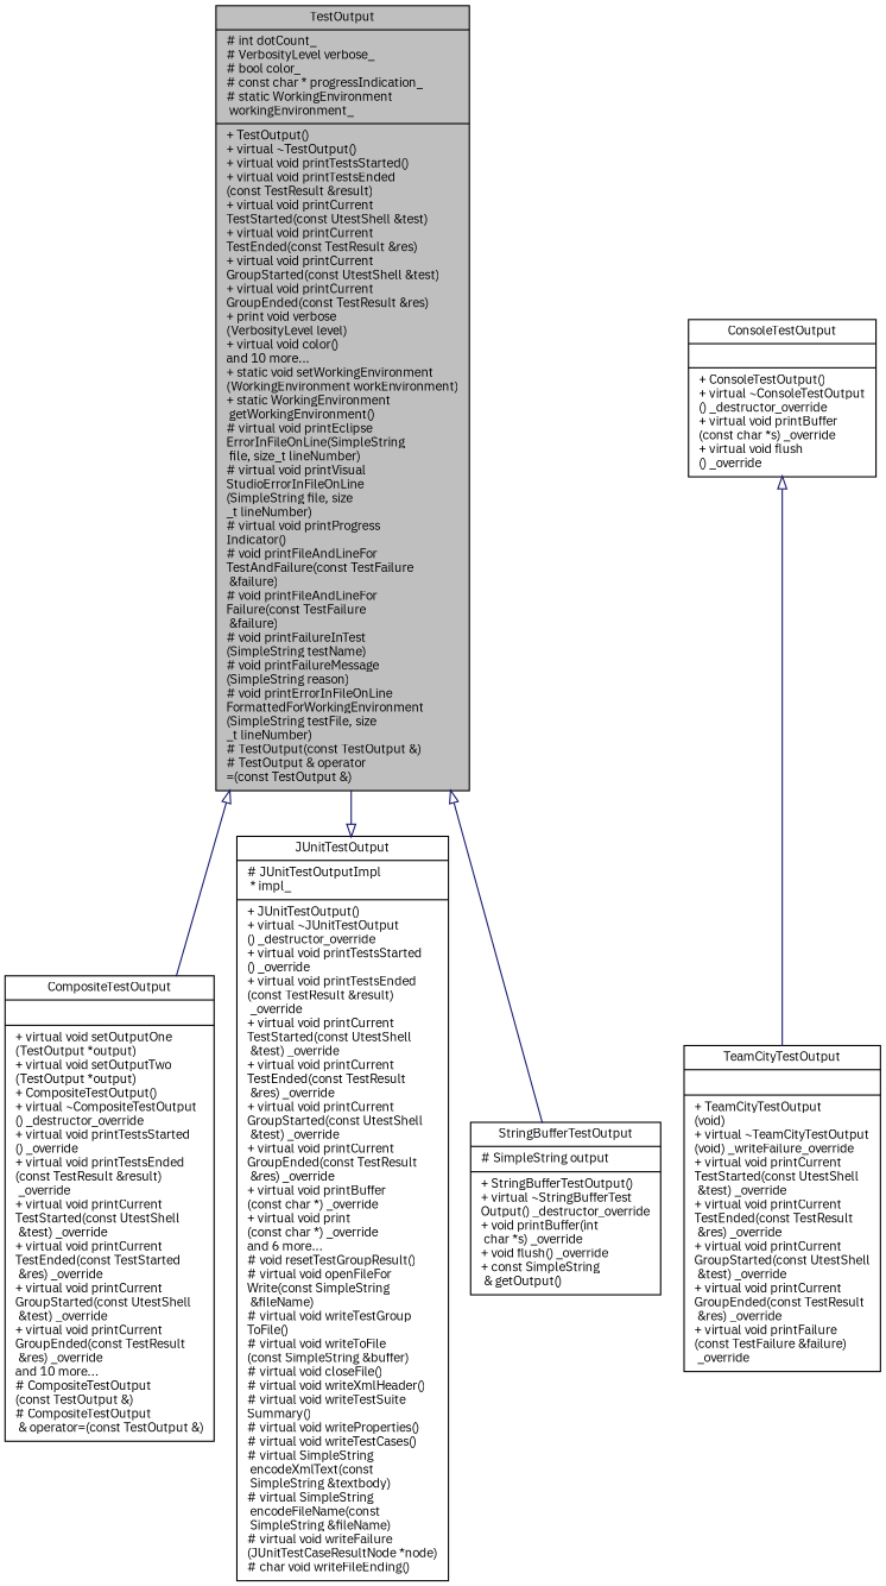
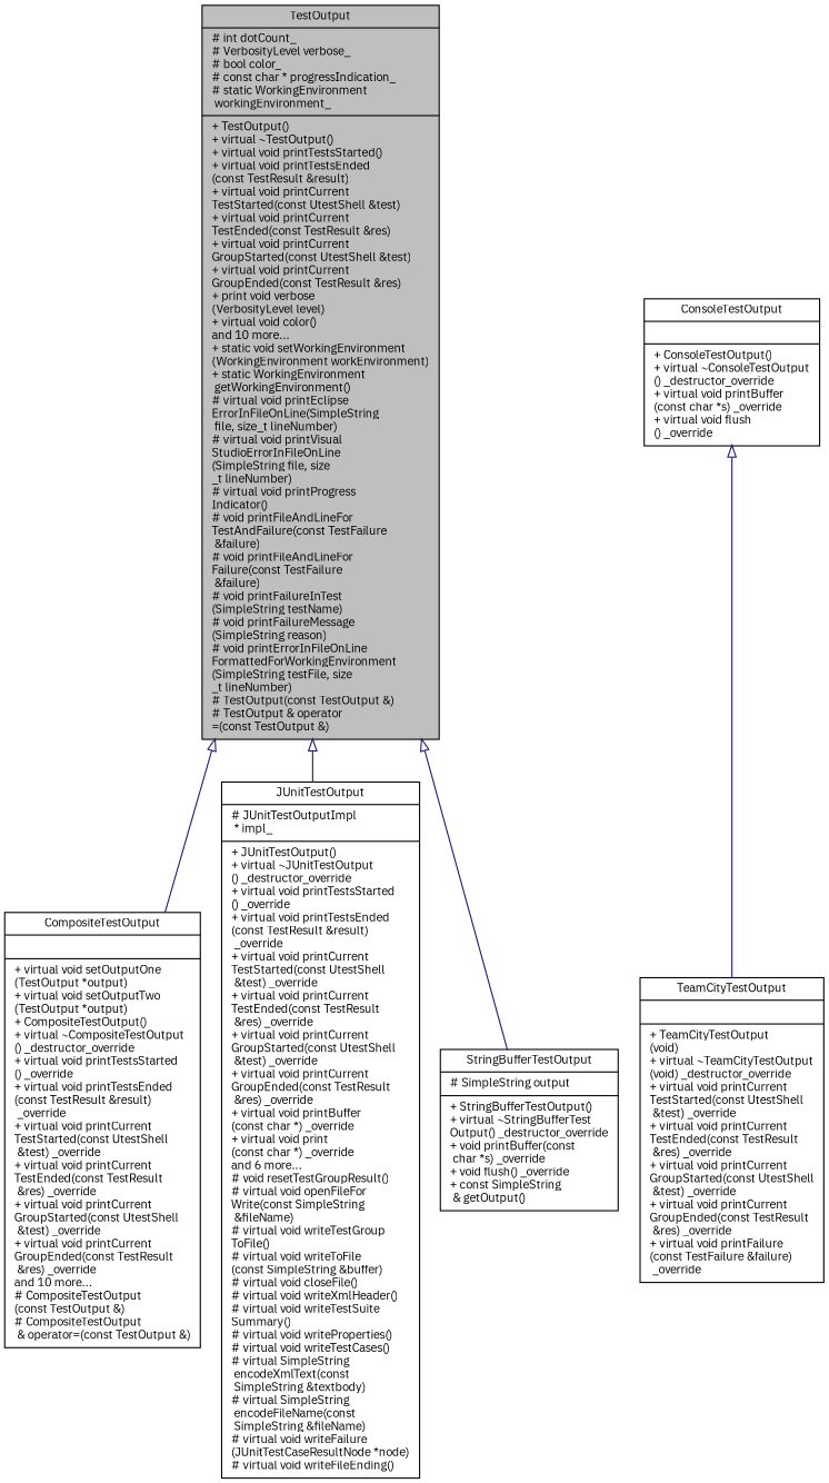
  digraph {
    fontname="IBM Plex Sans"
    node [color=black fillcolor=white fontname="IBM Plex Sans" fontsize=10 shape=record style=filled]
    edge [arrowtail=onormal color=midnightblue dir=back fontname="IBM Plex Sans" fontsize=10 labelfontname=Helvetica labelfontsize=10 style=solid]
    n1 [fillcolor=grey75 fontcolor=black height=0.2 label="{TestOutput\n|# int dotCount_\l# VerbosityLevel verbose_\l# bool color_\l# const char * progressIndication_\l# static WorkingEnvironment\l workingEnvironment_\l|+  TestOutput()\l+ virtual ~TestOutput()\l+ virtual void printTestsStarted()\l+ virtual void printTestsEnded\l(const TestResult &result)\l+ virtual void printCurrent\lTestStarted(const UtestShell &test)\l+ virtual void printCurrent\lTestEnded(const TestResult &res)\l+ virtual void printCurrent\lGroupStarted(const UtestShell &test)\l+ virtual void printCurrent\lGroupEnded(const TestResult &res)\l+ print void verbose\l(VerbosityLevel level)\l+ virtual void color()\land 10 more...\l+ static void setWorkingEnvironment\l(WorkingEnvironment workEnvironment)\l+ static WorkingEnvironment\l getWorkingEnvironment()\l# virtual void printEclipse\lErrorInFileOnLine(SimpleString\l file, size_t lineNumber)\l# virtual void printVisual\lStudioErrorInFileOnLine\l(SimpleString file, size\l_t lineNumber)\l# virtual void printProgress\lIndicator()\l# void printFileAndLineFor\lTestAndFailure(const TestFailure\l &failure)\l# void printFileAndLineFor\lFailure(const TestFailure\l &failure)\l# void printFailureInTest\l(SimpleString testName)\l# void printFailureMessage\l(SimpleString reason)\l# void printErrorInFileOnLine\lFormattedForWorkingEnvironment\l(SimpleString testFile, size\l_t lineNumber)\l#  TestOutput(const TestOutput &)\l# TestOutput & operator\l=(const TestOutput &)\l}" width=0.4]
-   n2 [height=0.2 label="{CompositeTestOutput\n||+ virtual void setOutputOne\l(TestOutput *output)\l+ virtual void setOutputTwo\l(TestOutput *output)\l+  CompositeTestOutput()\l+ virtual ~CompositeTestOutput\l() _destructor_override\l+ virtual void printTestsStarted\l() _override\l+ virtual void printTestsEnded\l(const TestResult &result)\l _override\l+ virtual void printCurrent\lTestStarted(const UtestShell\l &test) _override\l+ virtual void printCurrent\lTestEnded(const TestStarted\l &res) _override\l+ virtual void printCurrent\lGroupStarted(const UtestShell\l &test) _override\l+ virtual void printCurrent\lGroupEnded(const TestResult\l &res) _override\land 10 more...\l#  CompositeTestOutput\l(const TestOutput &)\l# CompositeTestOutput\l & operator=(const TestOutput &)\l}" width=0.4]
-   n3 [height=0.2 label="{JUnitTestOutput\n|# JUnitTestOutputImpl\l * impl_\l|+  JUnitTestOutput()\l+ virtual ~JUnitTestOutput\l() _destructor_override\l+ virtual void printTestsStarted\l() _override\l+ virtual void printTestsEnded\l(const TestResult &result)\l _override\l+ virtual void printCurrent\lTestStarted(const UtestShell\l &test) _override\l+ virtual void printCurrent\lTestEnded(const TestResult\l &res) _override\l+ virtual void printCurrent\lGroupStarted(const UtestShell\l &test) _override\l+ virtual void printCurrent\lGroupEnded(const TestResult\l &res) _override\l+ virtual void printBuffer\l(const char *) _override\l+ virtual void print\l(const char *) _override\land 6 more...\l# void resetTestGroupResult()\l# virtual void openFileFor\lWrite(const SimpleString\l &fileName)\l# virtual void writeTestGroup\lToFile()\l# virtual void writeToFile\l(const SimpleString &buffer)\l# virtual void closeFile()\l# virtual void writeXmlHeader()\l# virtual void writeTestSuite\lSummary()\l# virtual void writeProperties()\l# virtual void writeTestCases()\l# virtual SimpleString\l encodeXmlText(const\l SimpleString &textbody)\l# virtual SimpleString\l encodeFileName(const\l SimpleString &fileName)\l# virtual void writeFailure\l(JUnitTestCaseResultNode *node)\l# char void writeFileEnding()\l}" width=0.4]
-   n4 [height=0.2 label="{StringBufferTestOutput\n|# SimpleString output\l|+  StringBufferTestOutput()\l+ virtual ~StringBufferTest\lOutput() _destructor_override\l+ void printBuffer(int\l char *s) _override\l+ void flush() _override\l+ const SimpleString\l & getOutput()\l}" width=0.4]
+   n2 [height=0.2 label="{CompositeTestOutput\n||+ virtual void setOutputOne\l(TestOutput *output)\l+ virtual void setOutputTwo\l(TestOutput *output)\l+  CompositeTestOutput()\l+ virtual ~CompositeTestOutput\l() _destructor_override\l+ virtual void printTestsStarted\l() _override\l+ virtual void printTestsEnded\l(const TestResult &result)\l _override\l+ virtual void printCurrent\lTestStarted(const UtestShell\l &test) _override\l+ virtual void printCurrent\lTestEnded(const TestResult\l &res) _override\l+ virtual void printCurrent\lGroupStarted(const UtestShell\l &test) _override\l+ virtual void printCurrent\lGroupEnded(const TestResult\l &res) _override\land 10 more...\l#  CompositeTestOutput\l(const TestOutput &)\l# CompositeTestOutput\l & operator=(const TestOutput &)\l}" width=0.4]
+   n3 [height=0.2 label="{JUnitTestOutput\n|# JUnitTestOutputImpl\l * impl_\l|+  JUnitTestOutput()\l+ virtual ~JUnitTestOutput\l() _destructor_override\l+ virtual void printTestsStarted\l() _override\l+ virtual void printTestsEnded\l(const TestResult &result)\l _override\l+ virtual void printCurrent\lTestStarted(const UtestShell\l &test) _override\l+ virtual void printCurrent\lTestEnded(const TestResult\l &res) _override\l+ virtual void printCurrent\lGroupStarted(const UtestShell\l &test) _override\l+ virtual void printCurrent\lGroupEnded(const TestResult\l &res) _override\l+ virtual void printBuffer\l(const char *) _override\l+ virtual void print\l(const char *) _override\land 6 more...\l# void resetTestGroupResult()\l# virtual void openFileFor\lWrite(const SimpleString\l &fileName)\l# virtual void writeTestGroup\lToFile()\l# virtual void writeToFile\l(const SimpleString &buffer)\l# virtual void closeFile()\l# virtual void writeXmlHeader()\l# virtual void writeTestSuite\lSummary()\l# virtual void writeProperties()\l# virtual void writeTestCases()\l# virtual SimpleString\l encodeXmlText(const\l SimpleString &textbody)\l# virtual SimpleString\l encodeFileName(const\l SimpleString &fileName)\l# virtual void writeFailure\l(JUnitTestCaseResultNode *node)\l# virtual void writeFileEnding()\l}" width=0.4]
+   n4 [height=0.2 label="{StringBufferTestOutput\n|# SimpleString output\l|+  StringBufferTestOutput()\l+ virtual ~StringBufferTest\lOutput() _destructor_override\l+ void printBuffer(const\l char *s) _override\l+ void flush() _override\l+ const SimpleString\l & getOutput()\l}" width=0.4]
    n5 [height=0.2 label="{ConsoleTestOutput\n||+  ConsoleTestOutput()\l+ virtual ~ConsoleTestOutput\l() _destructor_override\l+ virtual void printBuffer\l(const char *s) _override\l+ virtual void flush\l() _override\l}" width=0.4]
-   n6 [height=0.2 label="{TeamCityTestOutput\n||+  TeamCityTestOutput\l(void)\l+ virtual ~TeamCityTestOutput\l(void) _writeFailure_override\l+ virtual void printCurrent\lTestStarted(const UtestShell\l &test) _override\l+ virtual void printCurrent\lTestEnded(const TestResult\l &res) _override\l+ virtual void printCurrent\lGroupStarted(const UtestShell\l &test) _override\l+ virtual void printCurrent\lGroupEnded(const TestResult\l &res) _override\l+ virtual void printFailure\l(const TestFailure &failure)\l _override\l}" width=0.4]
+   n6 [height=0.2 label="{TeamCityTestOutput\n||+  TeamCityTestOutput\l(void)\l+ virtual ~TeamCityTestOutput\l(void) _destructor_override\l+ virtual void printCurrent\lTestStarted(const UtestShell\l &test) _override\l+ virtual void printCurrent\lTestEnded(const TestResult\l &res) _override\l+ virtual void printCurrent\lGroupStarted(const UtestShell\l &test) _override\l+ virtual void printCurrent\lGroupEnded(const TestResult\l &res) _override\l+ virtual void printFailure\l(const TestFailure &failure)\l _override\l}" width=0.4]
    n1 -> n2
-   n3 -> n1
+   n1 -> n3
    n1 -> n4
    n5 -> n6
  }
